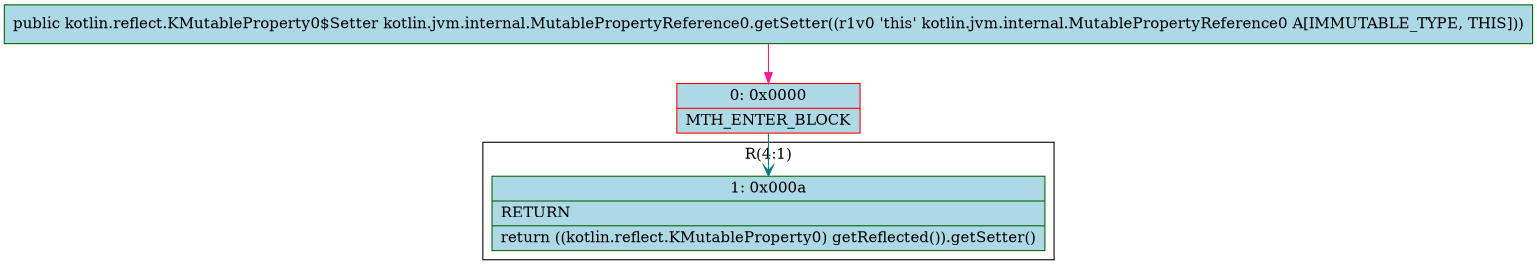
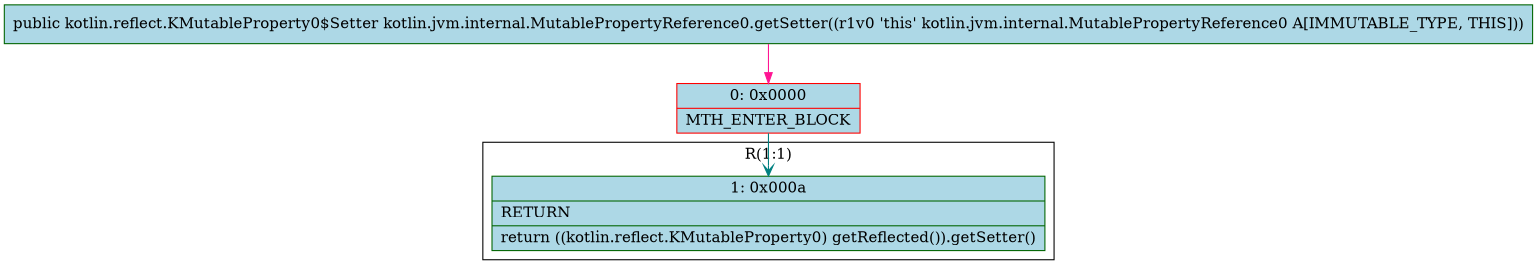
  digraph {
    node [color=darkgreen shape=record style=filled fillcolor=lightblue]
    n1 [label="{1\:\ 0x000a|RETURN\l|return ((kotlin.reflect.KMutableProperty0) getReflected()).getSetter()\l}"]
    n2 [color=red label="{0\:\ 0x0000|MTH_ENTER_BLOCK\l}"]
    n3 [label="{public kotlin.reflect.KMutableProperty0$Setter kotlin.jvm.internal.MutablePropertyReference0.getSetter((r1v0 'this' kotlin.jvm.internal.MutablePropertyReference0 A[IMMUTABLE_TYPE, THIS])) }"]
    subgraph cluster_1 {
-     label="R(4:1)"
+     label="R(1:1)"
      n1
    }
    n2 -> n1 [color=teal arrowhead=vee]
    n3 -> n2 [color=deeppink arrowhead=normal]
  }
